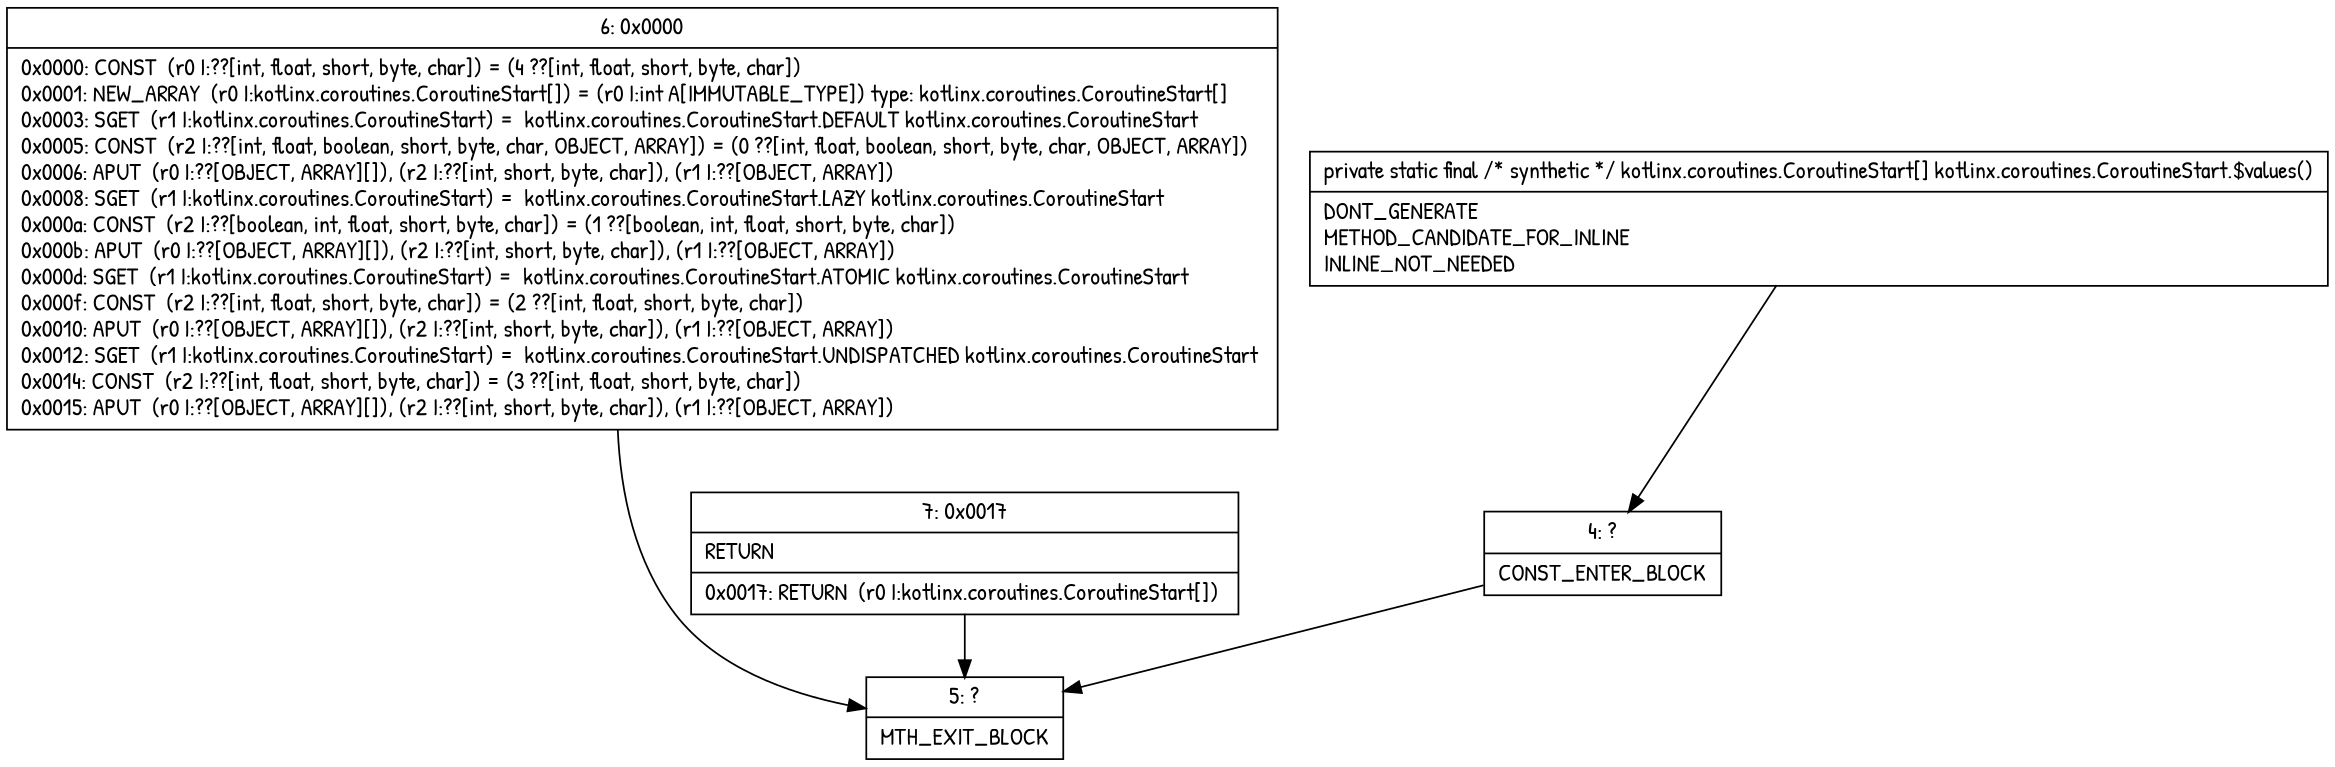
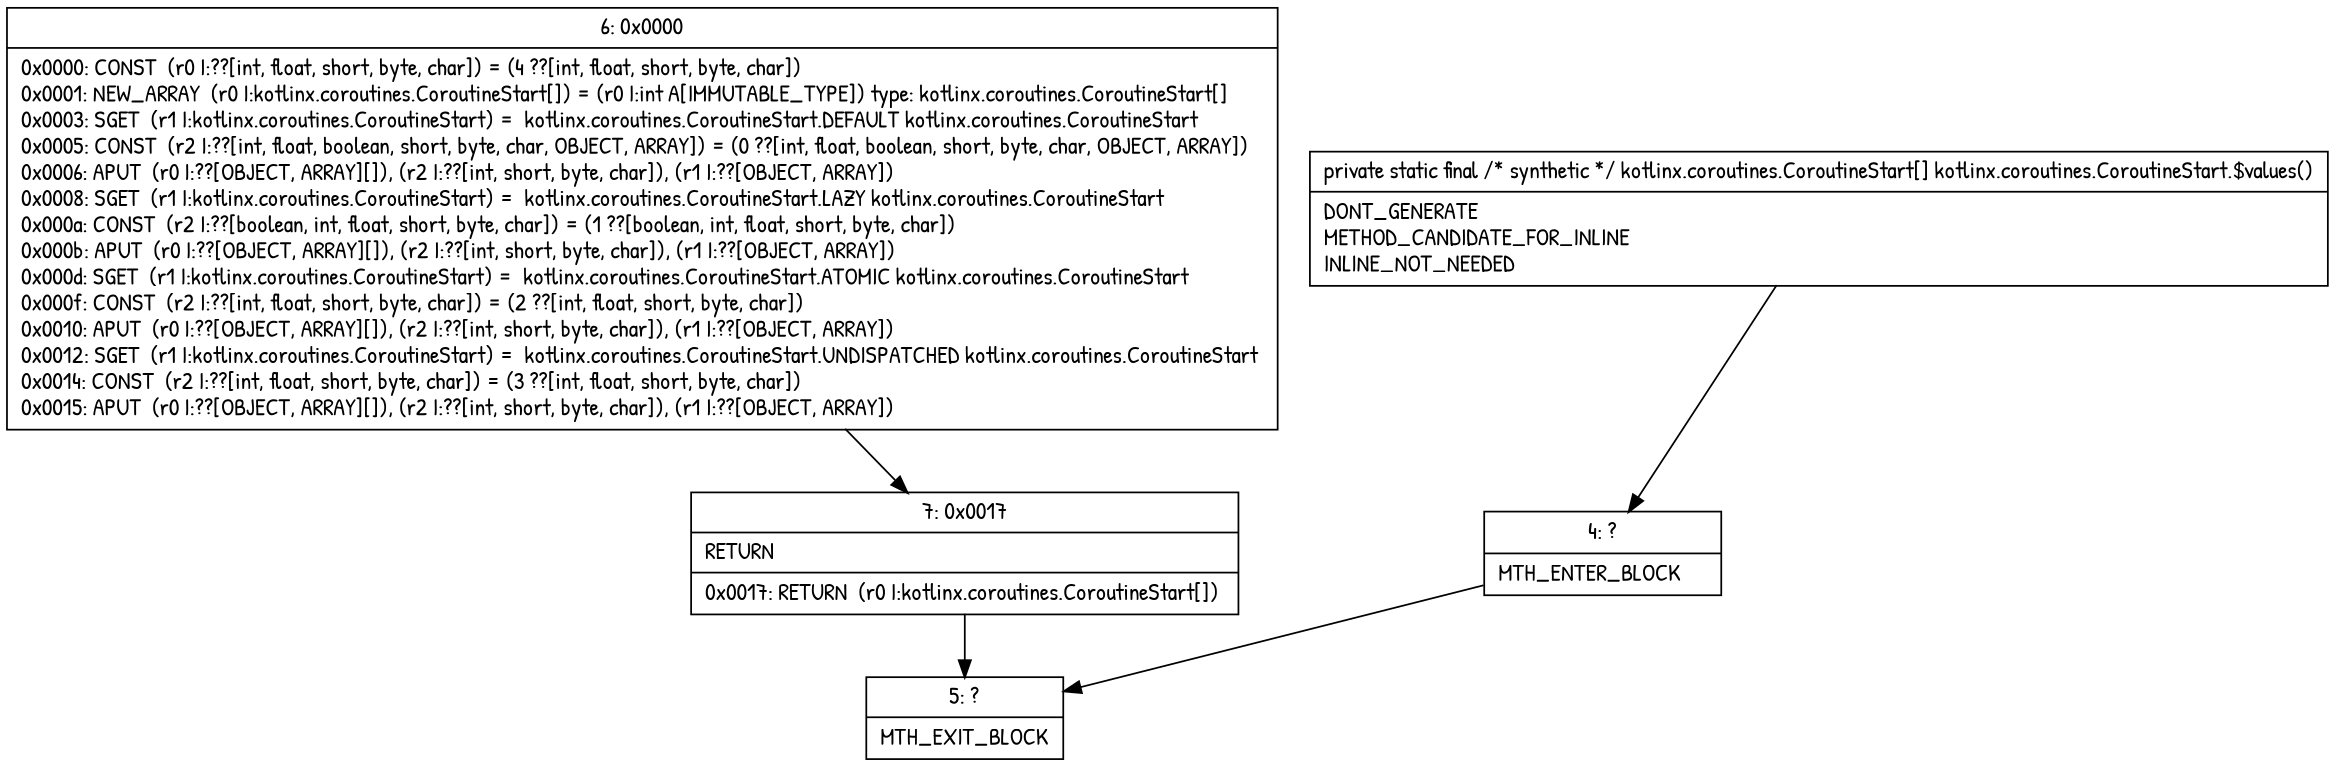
  digraph {
    fontname="Patrick Hand"
    node [fontname="Patrick Hand" shape=record]
    edge [fontname="Patrick Hand"]
-   n1 [label="{4\:\ ?|CONST_ENTER_BLOCK\l}"]
+   n1 [label="{4\:\ ?|MTH_ENTER_BLOCK\l}"]
    n2 [label="{5\:\ ?|MTH_EXIT_BLOCK\l}"]
    n3 [label="{6\:\ 0x0000|0x0000: CONST  (r0 I:??[int, float, short, byte, char]) = (4 ??[int, float, short, byte, char]) \l0x0001: NEW_ARRAY  (r0 I:kotlinx.coroutines.CoroutineStart[]) = (r0 I:int A[IMMUTABLE_TYPE]) type: kotlinx.coroutines.CoroutineStart[] \l0x0003: SGET  (r1 I:kotlinx.coroutines.CoroutineStart) =  kotlinx.coroutines.CoroutineStart.DEFAULT kotlinx.coroutines.CoroutineStart \l0x0005: CONST  (r2 I:??[int, float, boolean, short, byte, char, OBJECT, ARRAY]) = (0 ??[int, float, boolean, short, byte, char, OBJECT, ARRAY]) \l0x0006: APUT  (r0 I:??[OBJECT, ARRAY][]), (r2 I:??[int, short, byte, char]), (r1 I:??[OBJECT, ARRAY]) \l0x0008: SGET  (r1 I:kotlinx.coroutines.CoroutineStart) =  kotlinx.coroutines.CoroutineStart.LAZY kotlinx.coroutines.CoroutineStart \l0x000a: CONST  (r2 I:??[boolean, int, float, short, byte, char]) = (1 ??[boolean, int, float, short, byte, char]) \l0x000b: APUT  (r0 I:??[OBJECT, ARRAY][]), (r2 I:??[int, short, byte, char]), (r1 I:??[OBJECT, ARRAY]) \l0x000d: SGET  (r1 I:kotlinx.coroutines.CoroutineStart) =  kotlinx.coroutines.CoroutineStart.ATOMIC kotlinx.coroutines.CoroutineStart \l0x000f: CONST  (r2 I:??[int, float, short, byte, char]) = (2 ??[int, float, short, byte, char]) \l0x0010: APUT  (r0 I:??[OBJECT, ARRAY][]), (r2 I:??[int, short, byte, char]), (r1 I:??[OBJECT, ARRAY]) \l0x0012: SGET  (r1 I:kotlinx.coroutines.CoroutineStart) =  kotlinx.coroutines.CoroutineStart.UNDISPATCHED kotlinx.coroutines.CoroutineStart \l0x0014: CONST  (r2 I:??[int, float, short, byte, char]) = (3 ??[int, float, short, byte, char]) \l0x0015: APUT  (r0 I:??[OBJECT, ARRAY][]), (r2 I:??[int, short, byte, char]), (r1 I:??[OBJECT, ARRAY]) \l}"]
    n4 [label="{7\:\ 0x0017|RETURN\l|0x0017: RETURN  (r0 I:kotlinx.coroutines.CoroutineStart[]) \l}"]
    n5 [label="{private static final \/* synthetic *\/ kotlinx.coroutines.CoroutineStart[] kotlinx.coroutines.CoroutineStart.$values()  | DONT_GENERATE\lMETHOD_CANDIDATE_FOR_INLINE\lINLINE_NOT_NEEDED\l}"]
    n1 -> n2
-   n3 -> n2
+   n3 -> n4
    n4 -> n2
    n5 -> n1
  }
